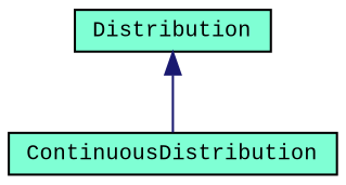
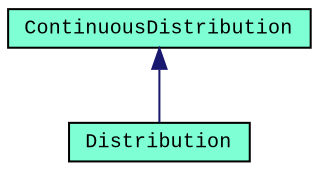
  digraph {
    fontname="Liberation Mono"
    node [color=black fillcolor=aquamarine fontname="Liberation Mono" fontsize=10 shape=record style=filled]
    n1 [fontcolor=black height=0.2 label=ContinuousDistribution width=0.4]
    n2 [height=0.2 label=Distribution width=0.4]
-   n2 -> n1 [color=midnightblue dir=back fontname="Liberation Mono" fontsize=10 labelfontname=Helvetica labelfontsize=10 style=solid]
+   n1 -> n2 [color=midnightblue dir=back fontname="Liberation Mono" fontsize=10 labelfontname=Helvetica labelfontsize=10 style=solid]
  }
